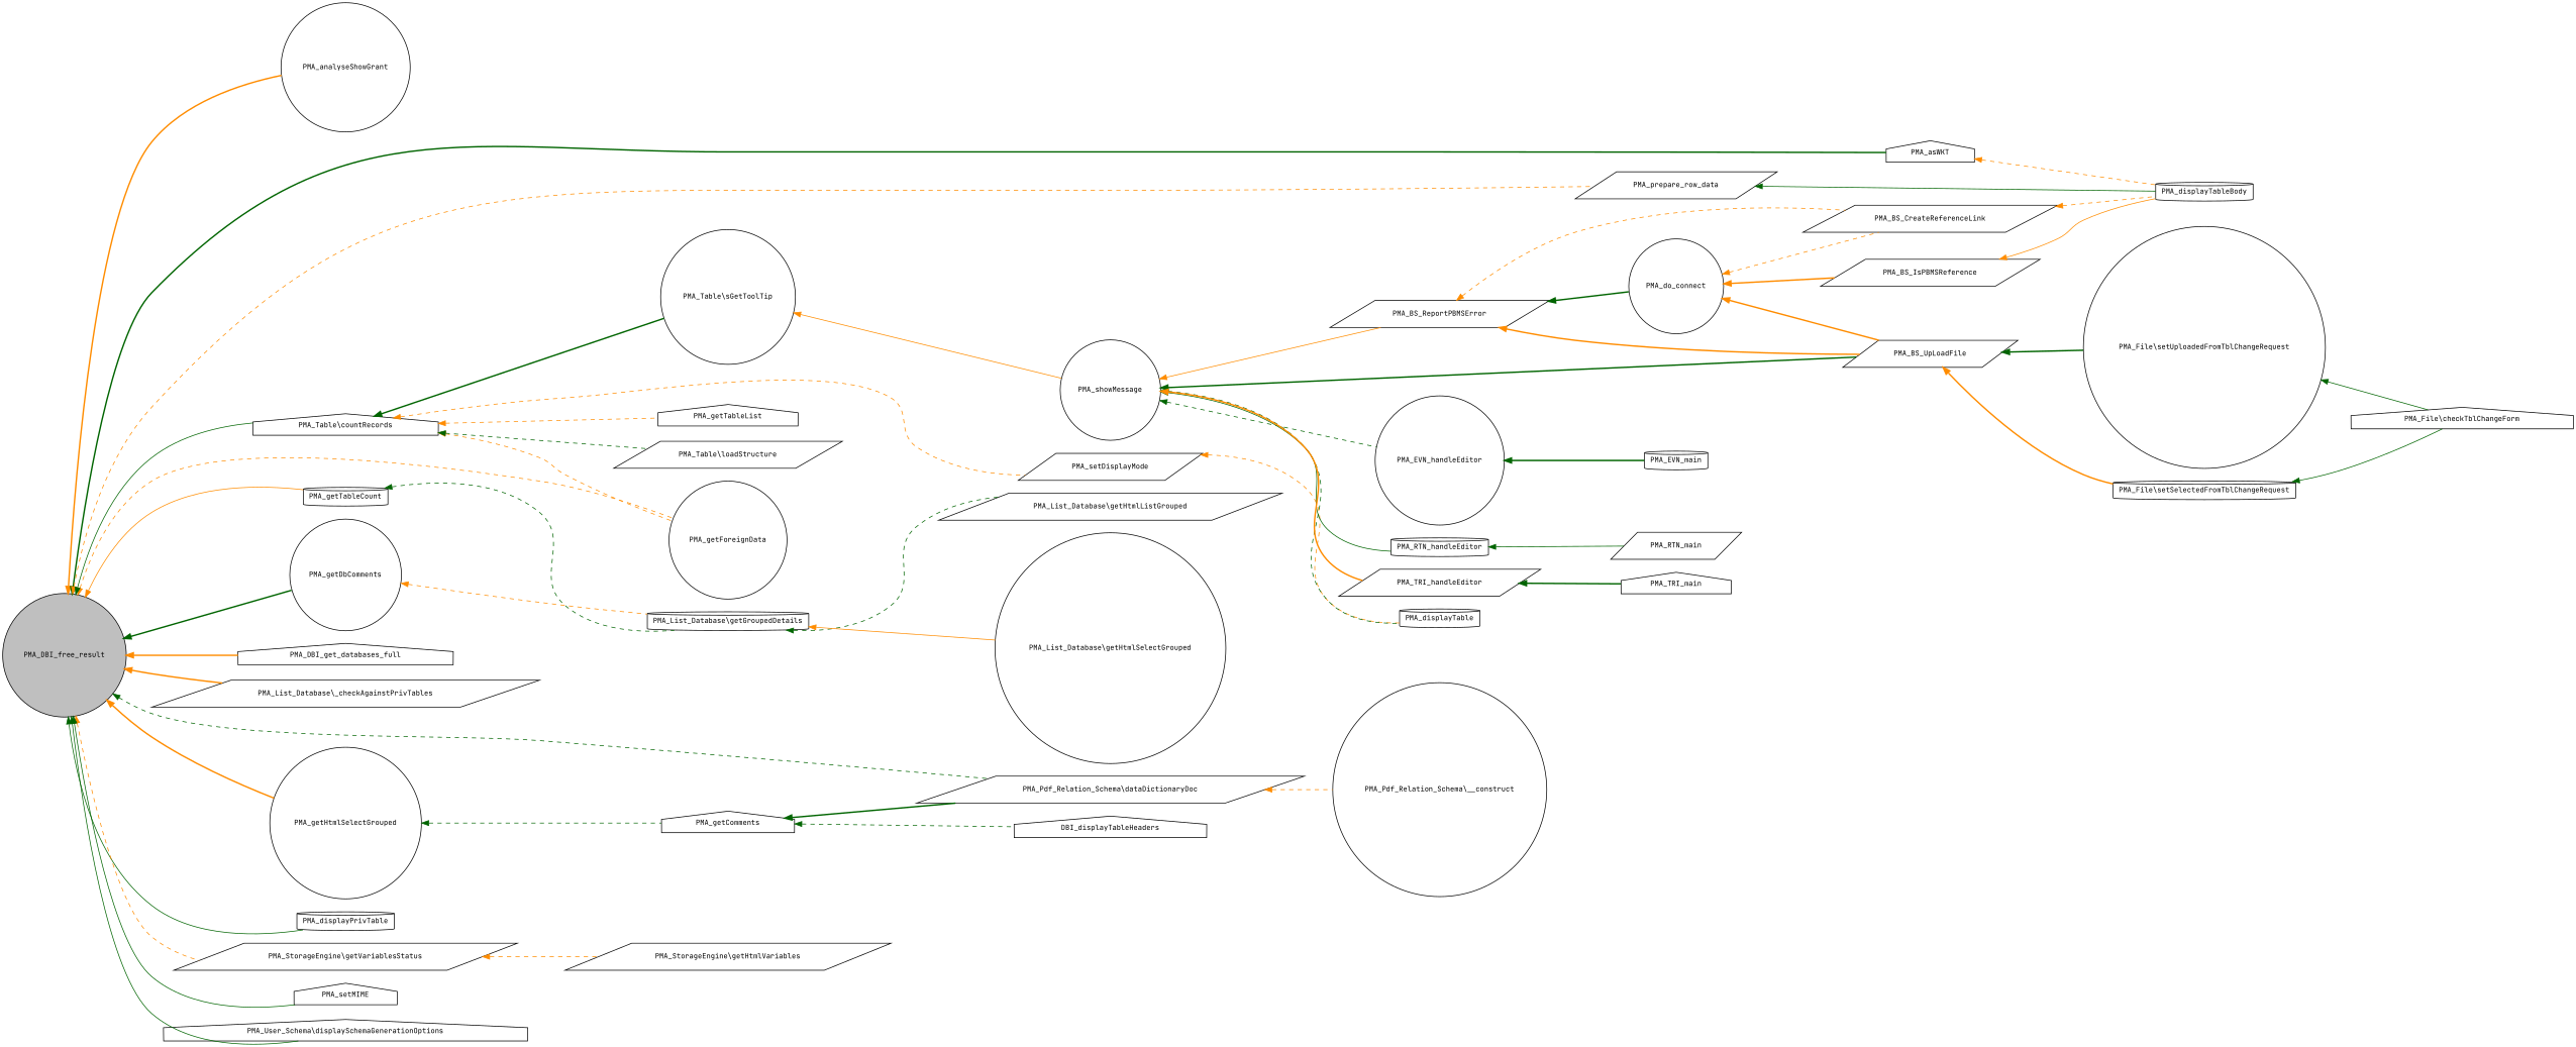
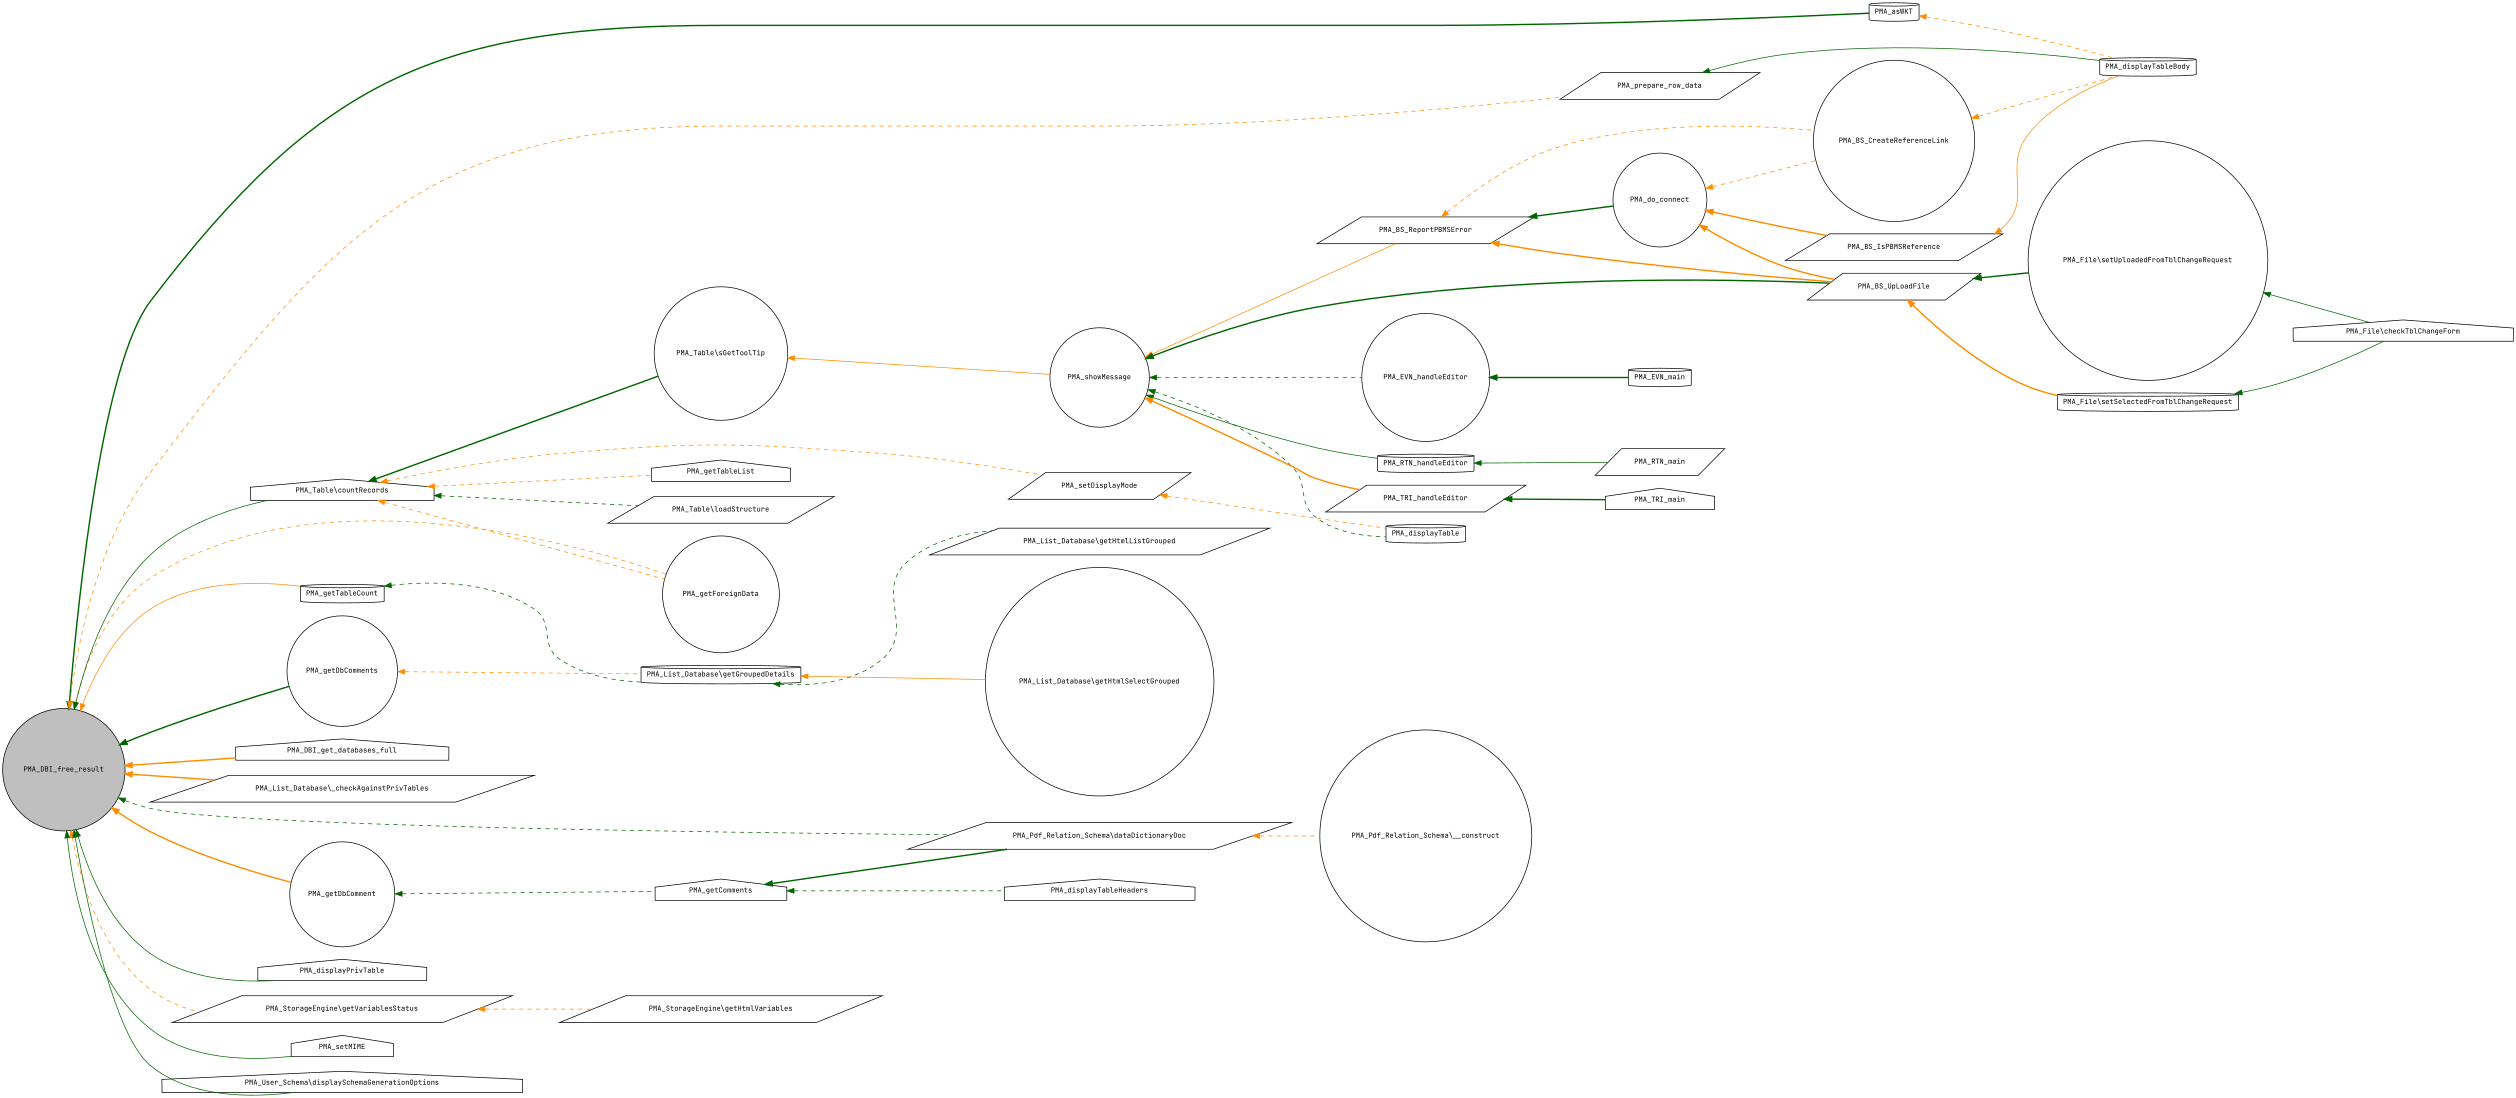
  digraph {
    fontname="JetBrains Mono"
    rankdir=LR
    node [color=black fillcolor=white fontname="JetBrains Mono" fontsize=10 shape=parallelogram style=filled]
    edge [color=darkorange dir=back fontname="JetBrains Mono" fontsize=10 labelfontname=Helvetica labelfontsize=10 style=dashed]
    n1 [fillcolor=grey75 fontcolor=black height=0.2 label=PMA_DBI_free_result shape=circle width=0.4]
-   n2 [height=0.2 label=PMA_analyseShowGrant shape=circle width=0.4]
-   n3 [height=0.2 label=PMA_asWKT shape=house width=0.4]
+   n3 [height=0.2 label=PMA_asWKT shape=cylinder width=0.4]
    n4 [height=0.2 label=PMA_getTableCount shape=cylinder width=0.4]
    n5 [height=0.2 label=PMA_DBI_get_databases_full shape=house width=0.4]
    n6 [height=0.2 label=PMA_prepare_row_data width=0.4]
    n7 [height=0.2 label="PMA_List_Database\\_checkAgainstPrivTables" width=0.4]
    n8 [height=0.2 label="PMA_Pdf_Relation_Schema\\dataDictionaryDoc" width=0.4]
-   n9 [height=0.2 label=PMA_getHtmlSelectGrouped shape=circle width=0.4]
+   n9 [height=0.2 label=PMA_getDbComment shape=circle width=0.4]
    n10 [height=0.2 label=PMA_getDbComments shape=circle width=0.4]
    n11 [height=0.2 label=PMA_getForeignData shape=circle width=0.4]
-   n12 [height=0.2 label=PMA_displayPrivTable shape=cylinder width=0.4]
+   n12 [height=0.2 label=PMA_displayPrivTable shape=house width=0.4]
    n13 [height=0.2 label="PMA_StorageEngine\\getVariablesStatus" width=0.4]
    n14 [height=0.2 label="PMA_Table\\countRecords" shape=house width=0.4]
    n15 [height=0.2 label=PMA_setMIME shape=house width=0.4]
    n16 [height=0.2 label="PMA_User_Schema\\displaySchemaGenerationOptions" shape=house width=0.4]
    n17 [height=0.2 label=PMA_displayTableBody shape=cylinder width=0.4]
    n18 [height=0.2 label="PMA_List_Database\\getGroupedDetails" shape=cylinder width=0.4]
    n19 [height=0.2 label="PMA_Pdf_Relation_Schema\\__construct" shape=circle width=0.4]
    n20 [height=0.2 label=PMA_getComments shape=house width=0.4]
    n21 [height=0.2 label="PMA_StorageEngine\\getHtmlVariables" width=0.4]
    n22 [height=0.2 label=PMA_getTableList shape=house width=0.4]
    n23 [height=0.2 label=PMA_setDisplayMode width=0.4]
    n24 [height=0.2 label="PMA_Table\\loadStructure" width=0.4]
    n25 [height=0.2 label="PMA_Table\\sGetToolTip" shape=circle width=0.4]
    n26 [height=0.2 label="PMA_List_Database\\getHtmlListGrouped" width=0.4]
    n27 [height=0.2 label="PMA_List_Database\\getHtmlSelectGrouped" shape=circle width=0.4]
-   n28 [height=0.2 label=DBI_displayTableHeaders shape=house width=0.4]
+   n28 [height=0.2 label=PMA_displayTableHeaders shape=house width=0.4]
    n29 [height=0.2 label=PMA_displayTable shape=cylinder width=0.4]
    n30 [height=0.2 label=PMA_showMessage shape=circle width=0.4]
    n31 [height=0.2 label=PMA_BS_ReportPBMSError width=0.4]
    n32 [height=0.2 label=PMA_BS_UpLoadFile width=0.4]
    n33 [height=0.2 label=PMA_EVN_handleEditor shape=circle width=0.4]
    n34 [height=0.2 label=PMA_RTN_handleEditor shape=cylinder width=0.4]
    n35 [height=0.2 label=PMA_TRI_handleEditor width=0.4]
    n36 [height=0.2 label=PMA_do_connect shape=circle width=0.4]
-   n37 [height=0.2 label=PMA_BS_CreateReferenceLink width=0.4]
+   n37 [height=0.2 label=PMA_BS_CreateReferenceLink shape=circle width=0.4]
    n38 [height=0.2 label="PMA_File\\setUploadedFromTblChangeRequest" shape=circle width=0.4]
    n39 [height=0.2 label="PMA_File\\setSelectedFromTblChangeRequest" shape=cylinder width=0.4]
    n40 [height=0.2 label=PMA_EVN_main shape=cylinder width=0.4]
    n41 [height=0.2 label=PMA_RTN_main width=0.4]
    n42 [height=0.2 label=PMA_TRI_main shape=house width=0.4]
    n43 [height=0.2 label=PMA_BS_IsPBMSReference width=0.4]
    n44 [height=0.2 label="PMA_File\\checkTblChangeForm" shape=house width=0.4]
-   n1 -> n2 [style=bold]
    n1 -> n3 [color=darkgreen style=bold]
    n1 -> n4 [style=solid]
    n1 -> n5 [style=bold]
    n1 -> n6
    n1 -> n7 [style=bold]
    n1 -> n8 [color=darkgreen]
    n1 -> n9 [style=bold]
    n1 -> n10 [color=darkgreen style=bold]
    n1 -> n11
    n1 -> n12 [color=darkgreen style=solid]
    n1 -> n13
    n1 -> n14 [color=darkgreen style=solid]
    n1 -> n15 [color=darkgreen style=solid]
    n1 -> n16 [color=darkgreen style=solid]
    n3 -> n17
    n4 -> n18 [color=darkgreen]
    n6 -> n17 [color=darkgreen style=solid]
    n8 -> n19
    n9 -> n20 [color=darkgreen]
    n10 -> n18
    n13 -> n21
    n14 -> n11
    n14 -> n22
    n14 -> n23
    n14 -> n24 [color=darkgreen]
    n14 -> n25 [color=darkgreen style=bold]
    n18 -> n26 [color=darkgreen]
    n18 -> n27 [style=solid]
    n20 -> n8 [color=darkgreen style=bold]
    n20 -> n28 [color=darkgreen]
    n23 -> n29
    n25 -> n30 [style=solid]
    n30 -> n29 [color=darkgreen]
    n30 -> n31 [style=solid]
    n30 -> n32 [color=darkgreen style=bold]
    n30 -> n33 [color=darkgreen]
    n30 -> n34 [color=darkgreen style=solid]
    n30 -> n35 [style=bold]
    n31 -> n32 [style=bold]
    n31 -> n36 [color=darkgreen style=bold]
    n31 -> n37
    n32 -> n38 [color=darkgreen style=bold]
    n32 -> n39 [style=bold]
    n33 -> n40 [color=darkgreen style=bold]
    n34 -> n41 [color=darkgreen style=solid]
    n35 -> n42 [color=darkgreen style=bold]
    n36 -> n32 [style=bold]
    n36 -> n37
    n36 -> n43 [style=bold]
    n37 -> n17
    n38 -> n44 [color=darkgreen style=solid]
    n39 -> n44 [color=darkgreen style=solid]
    n43 -> n17 [style=solid]
  }
